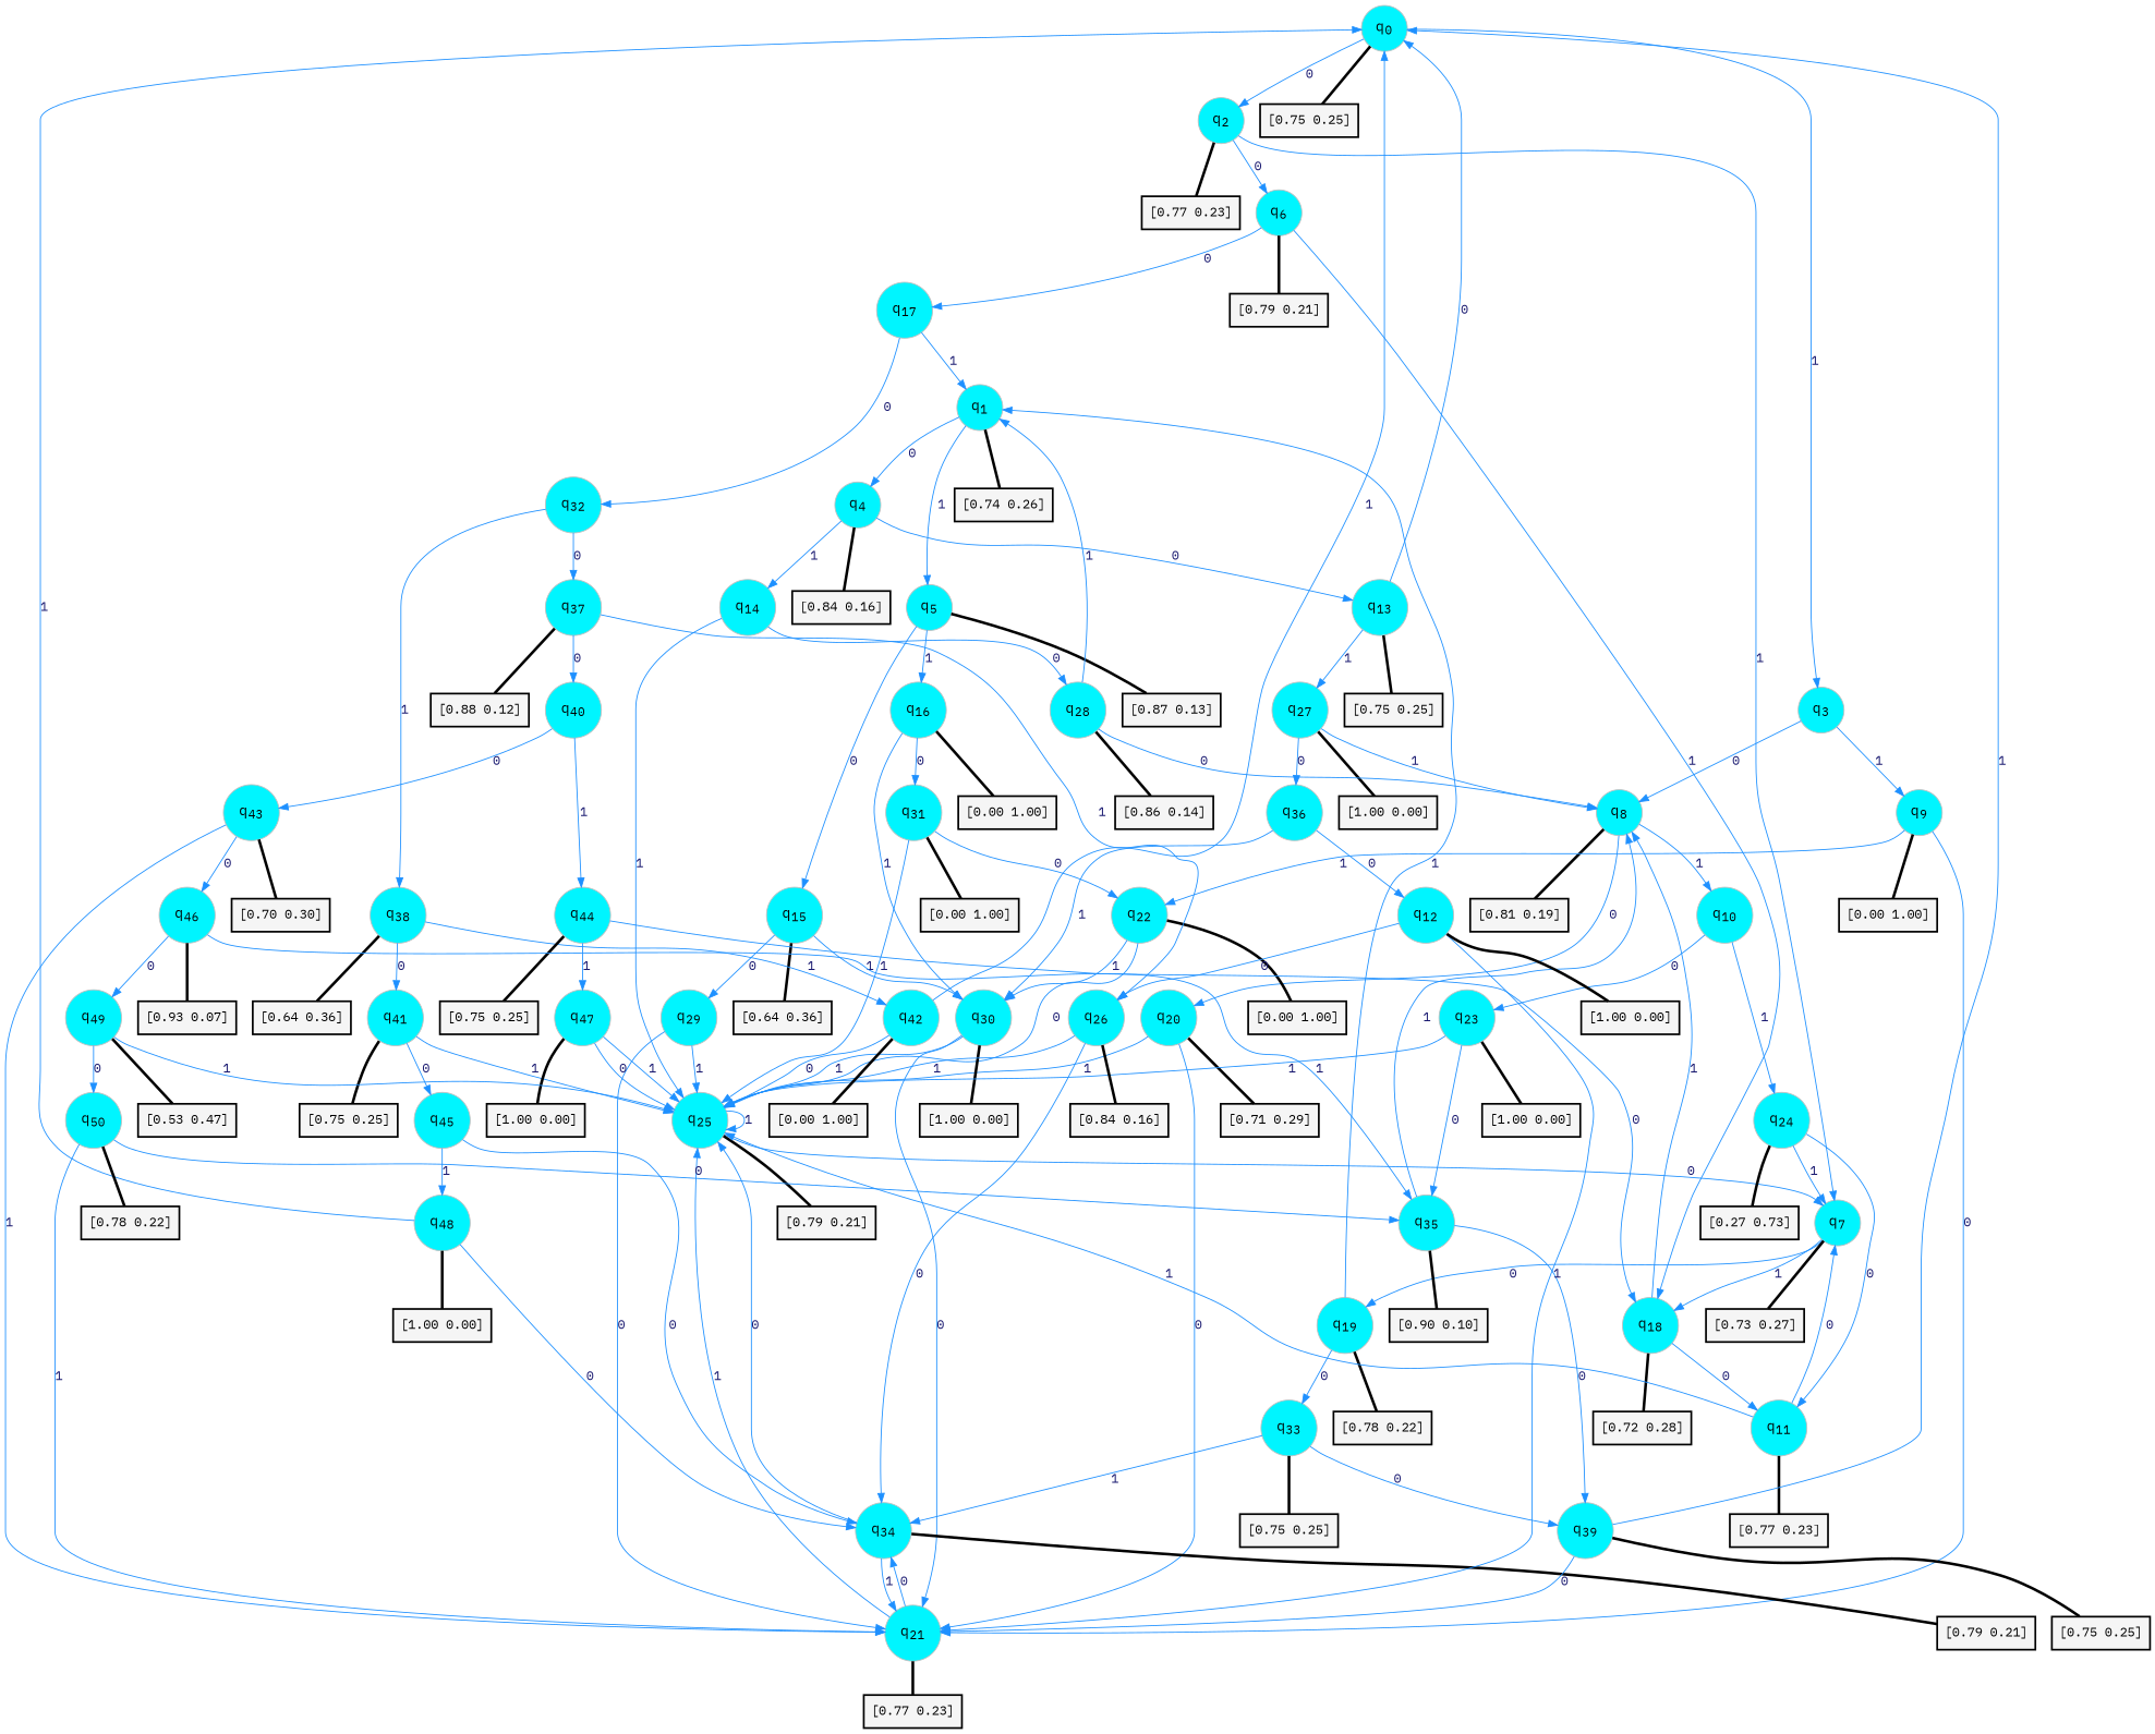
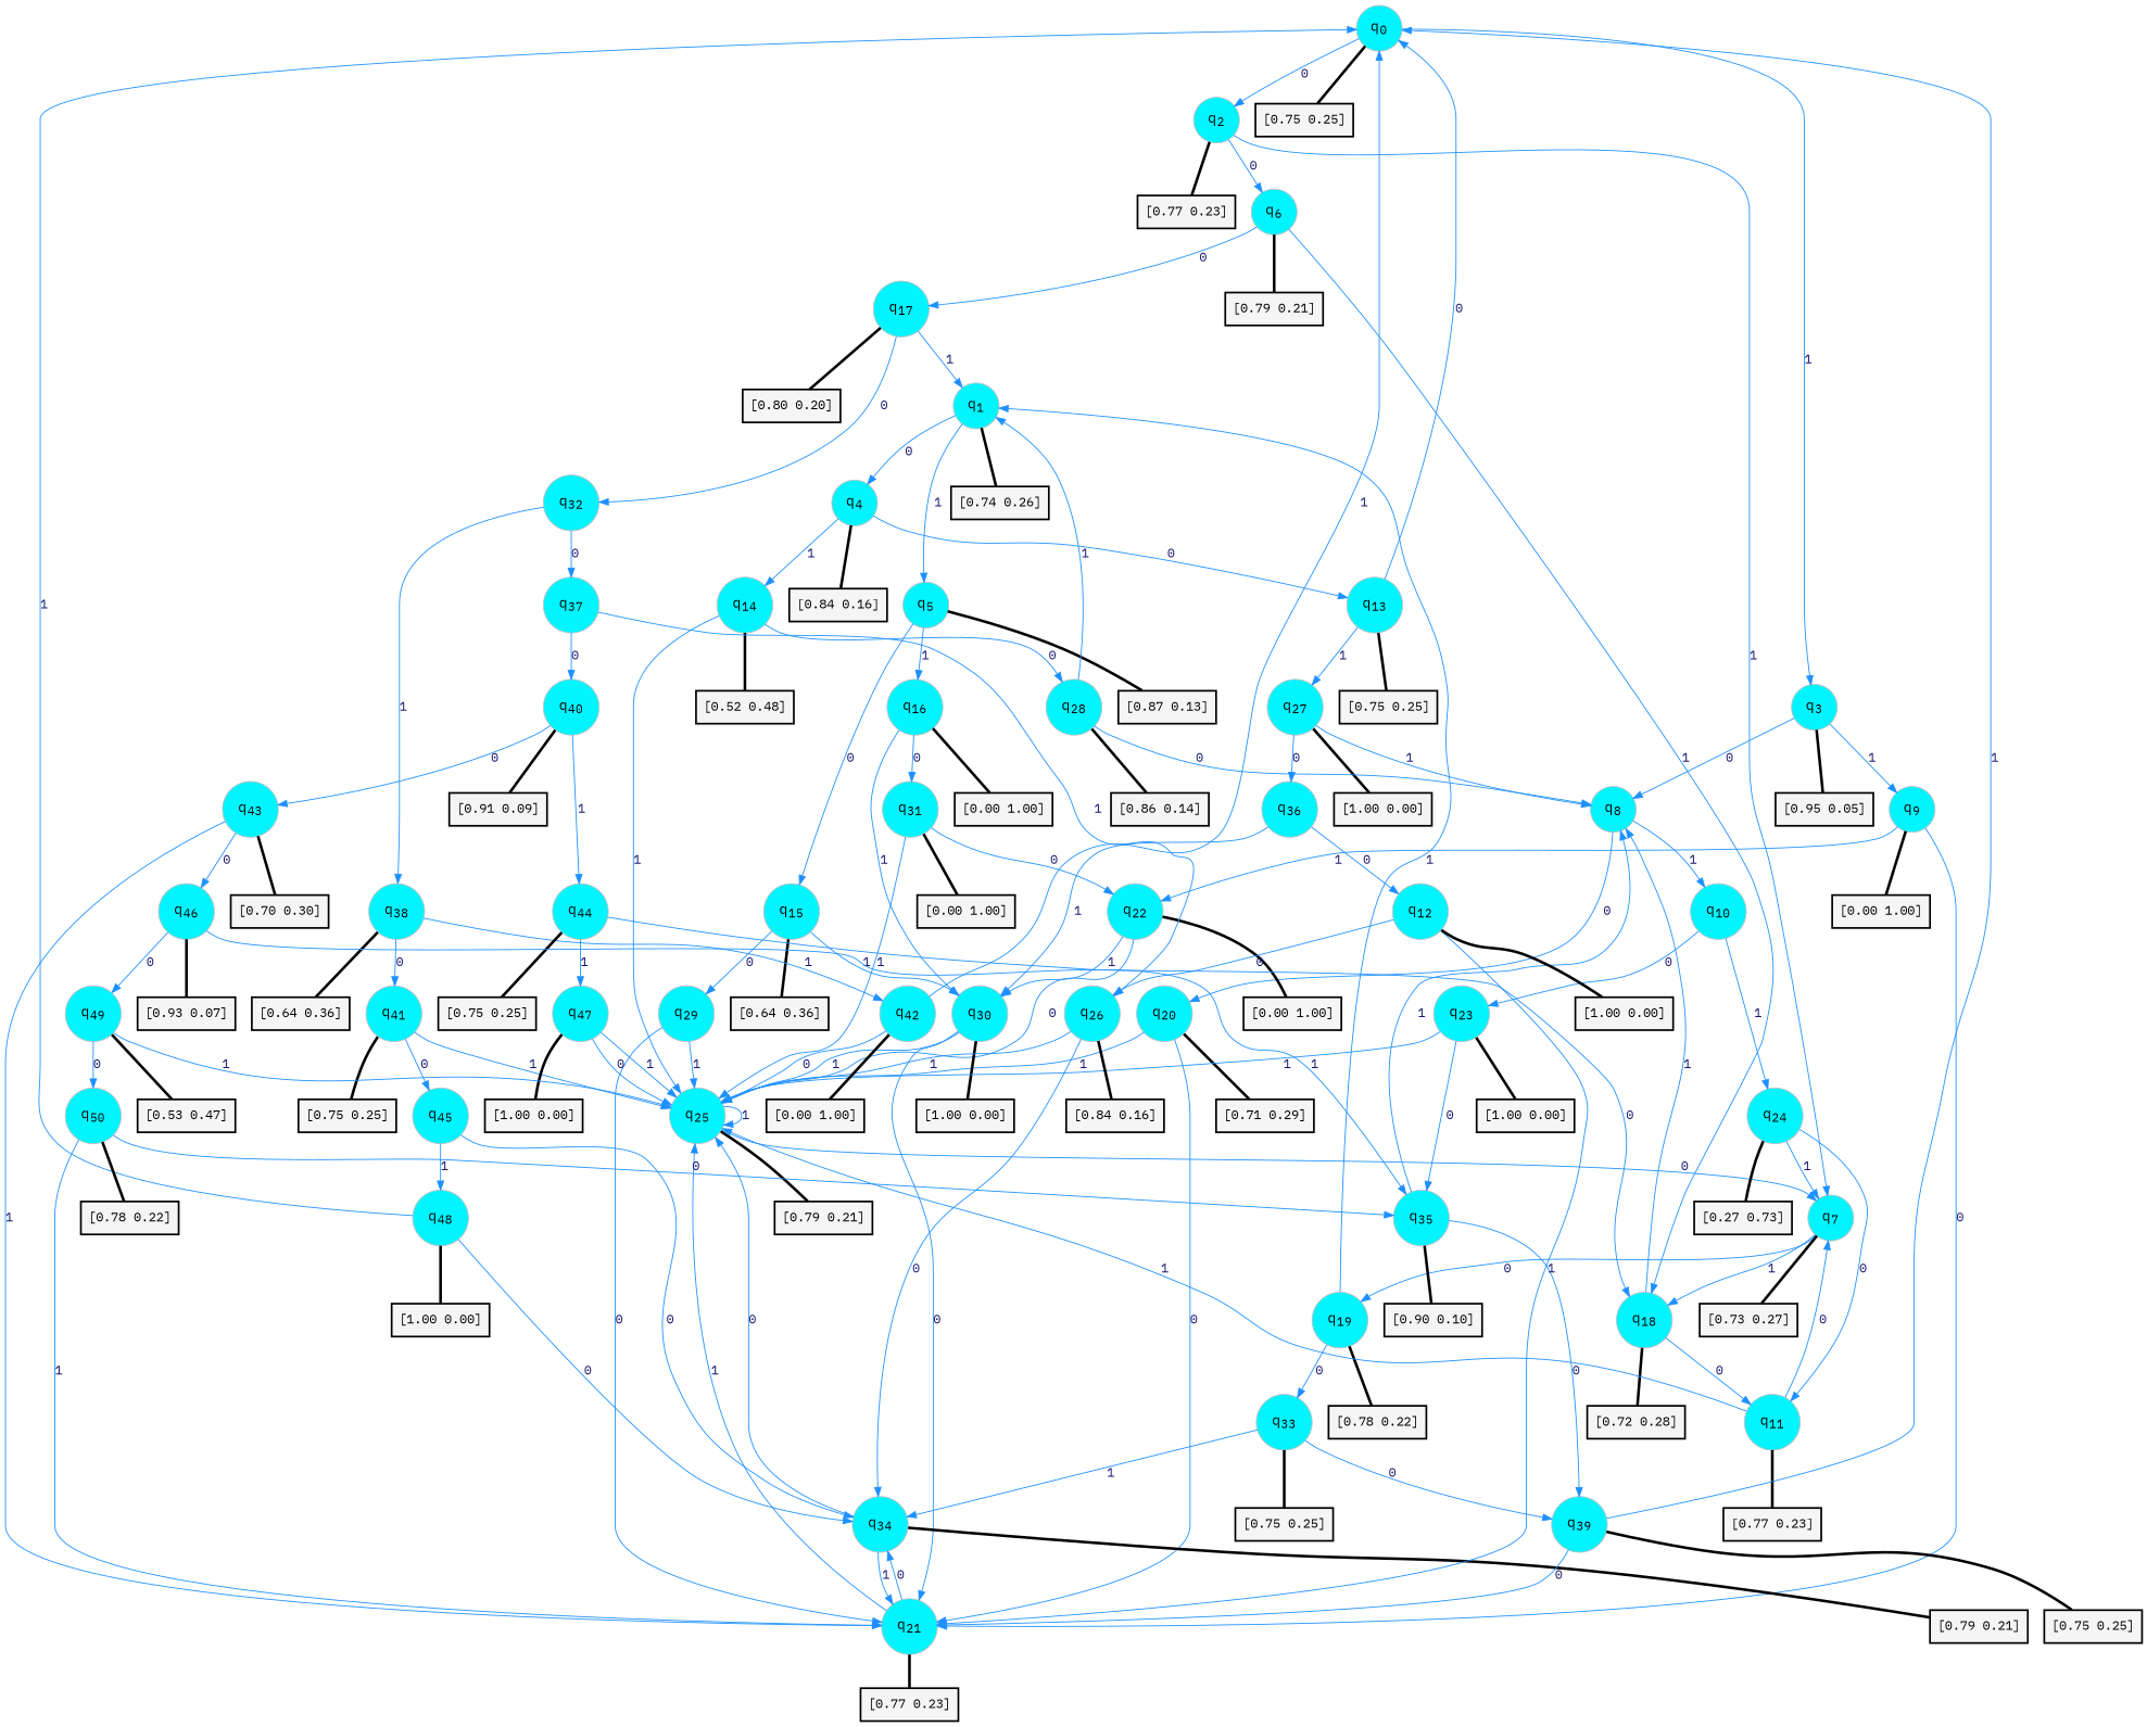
  digraph {
    fontname="IBM Plex Mono"
    rankdir=TD
    node [color=gray fillcolor=turquoise1 fontcolor=black fontname="IBM Plex Mono" fontsize=16 fontweight=bold shape=circle style=filled]
    edge [arrowsize=1 color=dodgerblue1 fontcolor=midnightblue fontname="IBM Plex Mono" fontweight=bold penwidth=1 style=solid weight=20]
    n1 [label=<q<SUB>0</SUB>>]
    n2 [label=<q<SUB>2</SUB>>]
    n3 [label=<q<SUB>3</SUB>>]
    n4 [color=black fillcolor=whitesmoke fontsize=14 label="[0.75 0.25]" penwidth=2 shape=box]
    n5 [label=<q<SUB>6</SUB>>]
    n6 [label=<q<SUB>7</SUB>>]
    n7 [color=black fillcolor=whitesmoke fontsize=14 label="[0.77 0.23]" penwidth=2 shape=box]
    n8 [label=<q<SUB>8</SUB>>]
    n9 [label=<q<SUB>9</SUB>>]
+   n10 [color=black fillcolor=whitesmoke fontsize=14 label="[0.95 0.05]" penwidth=2 shape=box]
    n11 [label=<q<SUB>1</SUB>>]
    n12 [label=<q<SUB>4</SUB>>]
    n13 [label=<q<SUB>5</SUB>>]
    n14 [color=black fillcolor=whitesmoke fontsize=14 label="[0.74 0.26]" penwidth=2 shape=box]
    n15 [label=<q<SUB>13</SUB>>]
    n16 [label=<q<SUB>14</SUB>>]
    n17 [color=black fillcolor=whitesmoke fontsize=14 label="[0.84 0.16]" penwidth=2 shape=box]
    n18 [label=<q<SUB>15</SUB>>]
    n19 [label=<q<SUB>16</SUB>>]
    n20 [color=black fillcolor=whitesmoke fontsize=14 label="[0.87 0.13]" penwidth=2 shape=box]
    n21 [label=<q<SUB>17</SUB>>]
    n22 [label=<q<SUB>18</SUB>>]
    n23 [color=black fillcolor=whitesmoke fontsize=14 label="[0.79 0.21]" penwidth=2 shape=box]
    n24 [label=<q<SUB>19</SUB>>]
    n25 [color=black fillcolor=whitesmoke fontsize=14 label="[0.73 0.27]" penwidth=2 shape=box]
    n26 [label=<q<SUB>10</SUB>>]
    n27 [label=<q<SUB>20</SUB>>]
-   n28 [color=black fillcolor=whitesmoke fontsize=14 label="[0.81 0.19]" penwidth=2 shape=box]
    n29 [label=<q<SUB>21</SUB>>]
    n30 [label=<q<SUB>22</SUB>>]
    n31 [color=black fillcolor=whitesmoke fontsize=14 label="[0.00 1.00]" penwidth=2 shape=box]
    n32 [label=<q<SUB>27</SUB>>]
    n33 [color=black fillcolor=whitesmoke fontsize=14 label="[0.75 0.25]" penwidth=2 shape=box]
    n34 [label=<q<SUB>25</SUB>>]
    n35 [label=<q<SUB>28</SUB>>]
+   n36 [color=black fillcolor=whitesmoke fontsize=14 label="[0.52 0.48]" penwidth=2 shape=box]
    n37 [label=<q<SUB>29</SUB>>]
    n38 [label=<q<SUB>30</SUB>>]
    n39 [color=black fillcolor=whitesmoke fontsize=14 label="[0.64 0.36]" penwidth=2 shape=box]
    n40 [label=<q<SUB>31</SUB>>]
    n41 [color=black fillcolor=whitesmoke fontsize=14 label="[0.00 1.00]" penwidth=2 shape=box]
    n42 [label=<q<SUB>32</SUB>>]
+   n43 [color=black fillcolor=whitesmoke fontsize=14 label="[0.80 0.20]" penwidth=2 shape=box]
    n44 [label=<q<SUB>11</SUB>>]
    n45 [color=black fillcolor=whitesmoke fontsize=14 label="[0.72 0.28]" penwidth=2 shape=box]
    n46 [label=<q<SUB>33</SUB>>]
    n47 [color=black fillcolor=whitesmoke fontsize=14 label="[0.78 0.22]" penwidth=2 shape=box]
    n48 [label=<q<SUB>23</SUB>>]
    n49 [label=<q<SUB>24</SUB>>]
    n50 [color=black fillcolor=whitesmoke fontsize=14 label="[0.71 0.29]" penwidth=2 shape=box]
    n51 [label=<q<SUB>34</SUB>>]
    n52 [color=black fillcolor=whitesmoke fontsize=14 label="[0.77 0.23]" penwidth=2 shape=box]
    n53 [color=black fillcolor=whitesmoke fontsize=14 label="[0.00 1.00]" penwidth=2 shape=box]
    n54 [label=<q<SUB>35</SUB>>]
    n55 [color=black fillcolor=whitesmoke fontsize=14 label="[1.00 0.00]" penwidth=2 shape=box]
    n56 [color=black fillcolor=whitesmoke fontsize=14 label="[0.27 0.73]" penwidth=2 shape=box]
    n57 [color=black fillcolor=whitesmoke fontsize=14 label="[0.77 0.23]" penwidth=2 shape=box]
    n58 [color=black fillcolor=whitesmoke fontsize=14 label="[0.79 0.21]" penwidth=2 shape=box]
    n59 [label=<q<SUB>12</SUB>>]
    n60 [label=<q<SUB>26</SUB>>]
    n61 [color=black fillcolor=whitesmoke fontsize=14 label="[1.00 0.00]" penwidth=2 shape=box]
    n62 [color=black fillcolor=whitesmoke fontsize=14 label="[0.84 0.16]" penwidth=2 shape=box]
    n63 [label=<q<SUB>36</SUB>>]
    n64 [color=black fillcolor=whitesmoke fontsize=14 label="[1.00 0.00]" penwidth=2 shape=box]
    n65 [color=black fillcolor=whitesmoke fontsize=14 label="[0.86 0.14]" penwidth=2 shape=box]
    n66 [color=black fillcolor=whitesmoke fontsize=14 label="[1.00 0.00]" penwidth=2 shape=box]
    n67 [color=black fillcolor=whitesmoke fontsize=14 label="[0.00 1.00]" penwidth=2 shape=box]
    n68 [label=<q<SUB>37</SUB>>]
    n69 [label=<q<SUB>38</SUB>>]
    n70 [label=<q<SUB>39</SUB>>]
    n71 [color=black fillcolor=whitesmoke fontsize=14 label="[0.75 0.25]" penwidth=2 shape=box]
    n72 [color=black fillcolor=whitesmoke fontsize=14 label="[0.79 0.21]" penwidth=2 shape=box]
    n73 [color=black fillcolor=whitesmoke fontsize=14 label="[0.90 0.10]" penwidth=2 shape=box]
    n74 [label=<q<SUB>40</SUB>>]
-   n75 [color=black fillcolor=whitesmoke fontsize=14 label="[0.88 0.12]" penwidth=2 shape=box]
    n76 [label=<q<SUB>41</SUB>>]
    n77 [label=<q<SUB>42</SUB>>]
    n78 [color=black fillcolor=whitesmoke fontsize=14 label="[0.64 0.36]" penwidth=2 shape=box]
    n79 [color=black fillcolor=whitesmoke fontsize=14 label="[0.75 0.25]" penwidth=2 shape=box]
    n80 [label=<q<SUB>43</SUB>>]
    n81 [label=<q<SUB>44</SUB>>]
+   n82 [color=black fillcolor=whitesmoke fontsize=14 label="[0.91 0.09]" penwidth=2 shape=box]
    n83 [label=<q<SUB>45</SUB>>]
    n84 [color=black fillcolor=whitesmoke fontsize=14 label="[0.75 0.25]" penwidth=2 shape=box]
    n85 [color=black fillcolor=whitesmoke fontsize=14 label="[0.00 1.00]" penwidth=2 shape=box]
    n86 [label=<q<SUB>46</SUB>>]
    n87 [color=black fillcolor=whitesmoke fontsize=14 label="[0.70 0.30]" penwidth=2 shape=box]
    n88 [label=<q<SUB>47</SUB>>]
    n89 [color=black fillcolor=whitesmoke fontsize=14 label="[0.75 0.25]" penwidth=2 shape=box]
    n90 [label=<q<SUB>48</SUB>>]
    n91 [label=<q<SUB>49</SUB>>]
    n92 [color=black fillcolor=whitesmoke fontsize=14 label="[0.93 0.07]" penwidth=2 shape=box]
    n93 [color=black fillcolor=whitesmoke fontsize=14 label="[1.00 0.00]" penwidth=2 shape=box]
    n94 [color=black fillcolor=whitesmoke fontsize=14 label="[1.00 0.00]" penwidth=2 shape=box]
    n95 [label=<q<SUB>50</SUB>>]
    n96 [color=black fillcolor=whitesmoke fontsize=14 label="[0.53 0.47]" penwidth=2 shape=box]
    n97 [color=black fillcolor=whitesmoke fontsize=14 label="[0.78 0.22]" penwidth=2 shape=box]
    n1 -> n2 [label=0]
    n1 -> n3 [label=1]
    n1 -> n4 [arrowhead=none color=black penwidth=3]
    n2 -> n5 [label=0]
    n2 -> n6 [label=1]
    n2 -> n7 [arrowhead=none color=black penwidth=3]
    n3 -> n8 [label=0]
    n3 -> n9 [label=1]
+   n3 -> n10 [arrowhead=none color=black penwidth=3]
    n5 -> n21 [label=0]
    n5 -> n22 [label=1]
    n5 -> n23 [arrowhead=none color=black penwidth=3]
    n6 -> n22 [label=1]
    n6 -> n24 [label=0]
    n6 -> n25 [arrowhead=none color=black penwidth=3]
    n8 -> n26 [label=1]
    n8 -> n27 [label=0]
-   n8 -> n28 [arrowhead=none color=black penwidth=3]
    n9 -> n29 [label=0]
    n9 -> n30 [label=1]
    n9 -> n31 [arrowhead=none color=black penwidth=3]
    n11 -> n12 [label=0]
    n11 -> n13 [label=1]
    n11 -> n14 [arrowhead=none color=black penwidth=3]
    n12 -> n15 [label=0]
    n12 -> n16 [label=1]
    n12 -> n17 [arrowhead=none color=black penwidth=3]
    n13 -> n18 [label=0]
    n13 -> n19 [label=1]
    n13 -> n20 [arrowhead=none color=black penwidth=3]
    n15 -> n1 [label=0]
    n15 -> n32 [label=1]
    n15 -> n33 [arrowhead=none color=black penwidth=3]
    n16 -> n34 [label=1]
    n16 -> n35 [label=0]
+   n16 -> n36 [arrowhead=none color=black penwidth=3]
    n18 -> n37 [label=0]
    n18 -> n38 [label=1]
    n18 -> n39 [arrowhead=none color=black penwidth=3]
    n19 -> n38 [label=1]
    n19 -> n40 [label=0]
    n19 -> n41 [arrowhead=none color=black penwidth=3]
    n21 -> n11 [label=1]
    n21 -> n42 [label=0]
+   n21 -> n43 [arrowhead=none color=black penwidth=3]
    n22 -> n8 [label=1]
    n22 -> n44 [label=0]
    n22 -> n45 [arrowhead=none color=black penwidth=3]
    n24 -> n11 [label=1]
    n24 -> n46 [label=0]
    n24 -> n47 [arrowhead=none color=black penwidth=3]
    n26 -> n48 [label=0]
    n26 -> n49 [label=1]
    n27 -> n29 [label=0]
    n27 -> n34 [label=1]
    n27 -> n50 [arrowhead=none color=black penwidth=3]
    n29 -> n34 [label=1]
    n29 -> n51 [label=0]
    n29 -> n52 [arrowhead=none color=black penwidth=3]
    n30 -> n34 [label=0]
    n30 -> n38 [label=1]
    n30 -> n53 [arrowhead=none color=black penwidth=3]
    n32 -> n8 [label=1]
    n32 -> n63 [label=0]
    n32 -> n64 [arrowhead=none color=black penwidth=3]
    n34 -> n6 [label=0]
    n34 -> n34 [label=1]
    n34 -> n58 [arrowhead=none color=black penwidth=3]
    n35 -> n8 [label=0]
    n35 -> n11 [label=1]
    n35 -> n65 [arrowhead=none color=black penwidth=3]
    n37 -> n29 [label=0]
    n37 -> n34 [label=1]
    n38 -> n29 [label=0]
    n38 -> n34 [label=1]
    n38 -> n66 [arrowhead=none color=black penwidth=3]
    n40 -> n30 [label=0]
    n40 -> n34 [label=1]
    n40 -> n67 [arrowhead=none color=black penwidth=3]
    n42 -> n68 [label=0]
    n42 -> n69 [label=1]
    n44 -> n6 [label=0]
    n44 -> n34 [label=1]
    n44 -> n57 [arrowhead=none color=black penwidth=3]
    n46 -> n51 [label=1]
    n46 -> n70 [label=0]
    n46 -> n71 [arrowhead=none color=black penwidth=3]
    n48 -> n34 [label=1]
    n48 -> n54 [label=0]
    n48 -> n55 [arrowhead=none color=black penwidth=3]
    n49 -> n6 [label=1]
    n49 -> n44 [label=0]
    n49 -> n56 [arrowhead=none color=black penwidth=3]
    n51 -> n29 [label=1]
    n51 -> n34 [label=0]
    n51 -> n72 [arrowhead=none color=black penwidth=3]
    n54 -> n8 [label=1]
    n54 -> n70 [label=0]
    n54 -> n73 [arrowhead=none color=black penwidth=3]
    n59 -> n29 [label=1]
    n59 -> n60 [label=0]
    n59 -> n61 [arrowhead=none color=black penwidth=3]
    n60 -> n34 [label=1]
    n60 -> n51 [label=0]
    n60 -> n62 [arrowhead=none color=black penwidth=3]
    n63 -> n38 [label=1]
    n63 -> n59 [label=0]
    n68 -> n60 [label=1]
    n68 -> n74 [label=0]
-   n68 -> n75 [arrowhead=none color=black penwidth=3]
    n69 -> n76 [label=0]
    n69 -> n77 [label=1]
    n69 -> n78 [arrowhead=none color=black penwidth=3]
    n70 -> n1 [label=1]
    n70 -> n29 [label=0]
    n70 -> n79 [arrowhead=none color=black penwidth=3]
    n74 -> n80 [label=0]
    n74 -> n81 [label=1]
+   n74 -> n82 [arrowhead=none color=black penwidth=3]
    n76 -> n34 [label=1]
    n76 -> n83 [label=0]
    n76 -> n84 [arrowhead=none color=black penwidth=3]
    n77 -> n1 [label=1]
    n77 -> n34 [label=0]
    n77 -> n85 [arrowhead=none color=black penwidth=3]
    n80 -> n29 [label=1]
    n80 -> n86 [label=0]
    n80 -> n87 [arrowhead=none color=black penwidth=3]
    n81 -> n22 [label=0]
    n81 -> n88 [label=1]
    n81 -> n89 [arrowhead=none color=black penwidth=3]
    n83 -> n51 [label=0]
    n83 -> n90 [label=1]
    n86 -> n54 [label=1]
    n86 -> n91 [label=0]
    n86 -> n92 [arrowhead=none color=black penwidth=3]
    n88 -> n34 [label=0]
    n88 -> n34 [label=1]
    n88 -> n93 [arrowhead=none color=black penwidth=3]
    n90 -> n1 [label=1]
    n90 -> n51 [label=0]
    n90 -> n94 [arrowhead=none color=black penwidth=3]
    n91 -> n34 [label=1]
    n91 -> n95 [label=0]
    n91 -> n96 [arrowhead=none color=black penwidth=3]
    n95 -> n29 [label=1]
    n95 -> n54 [label=0]
    n95 -> n97 [arrowhead=none color=black penwidth=3]
  }
